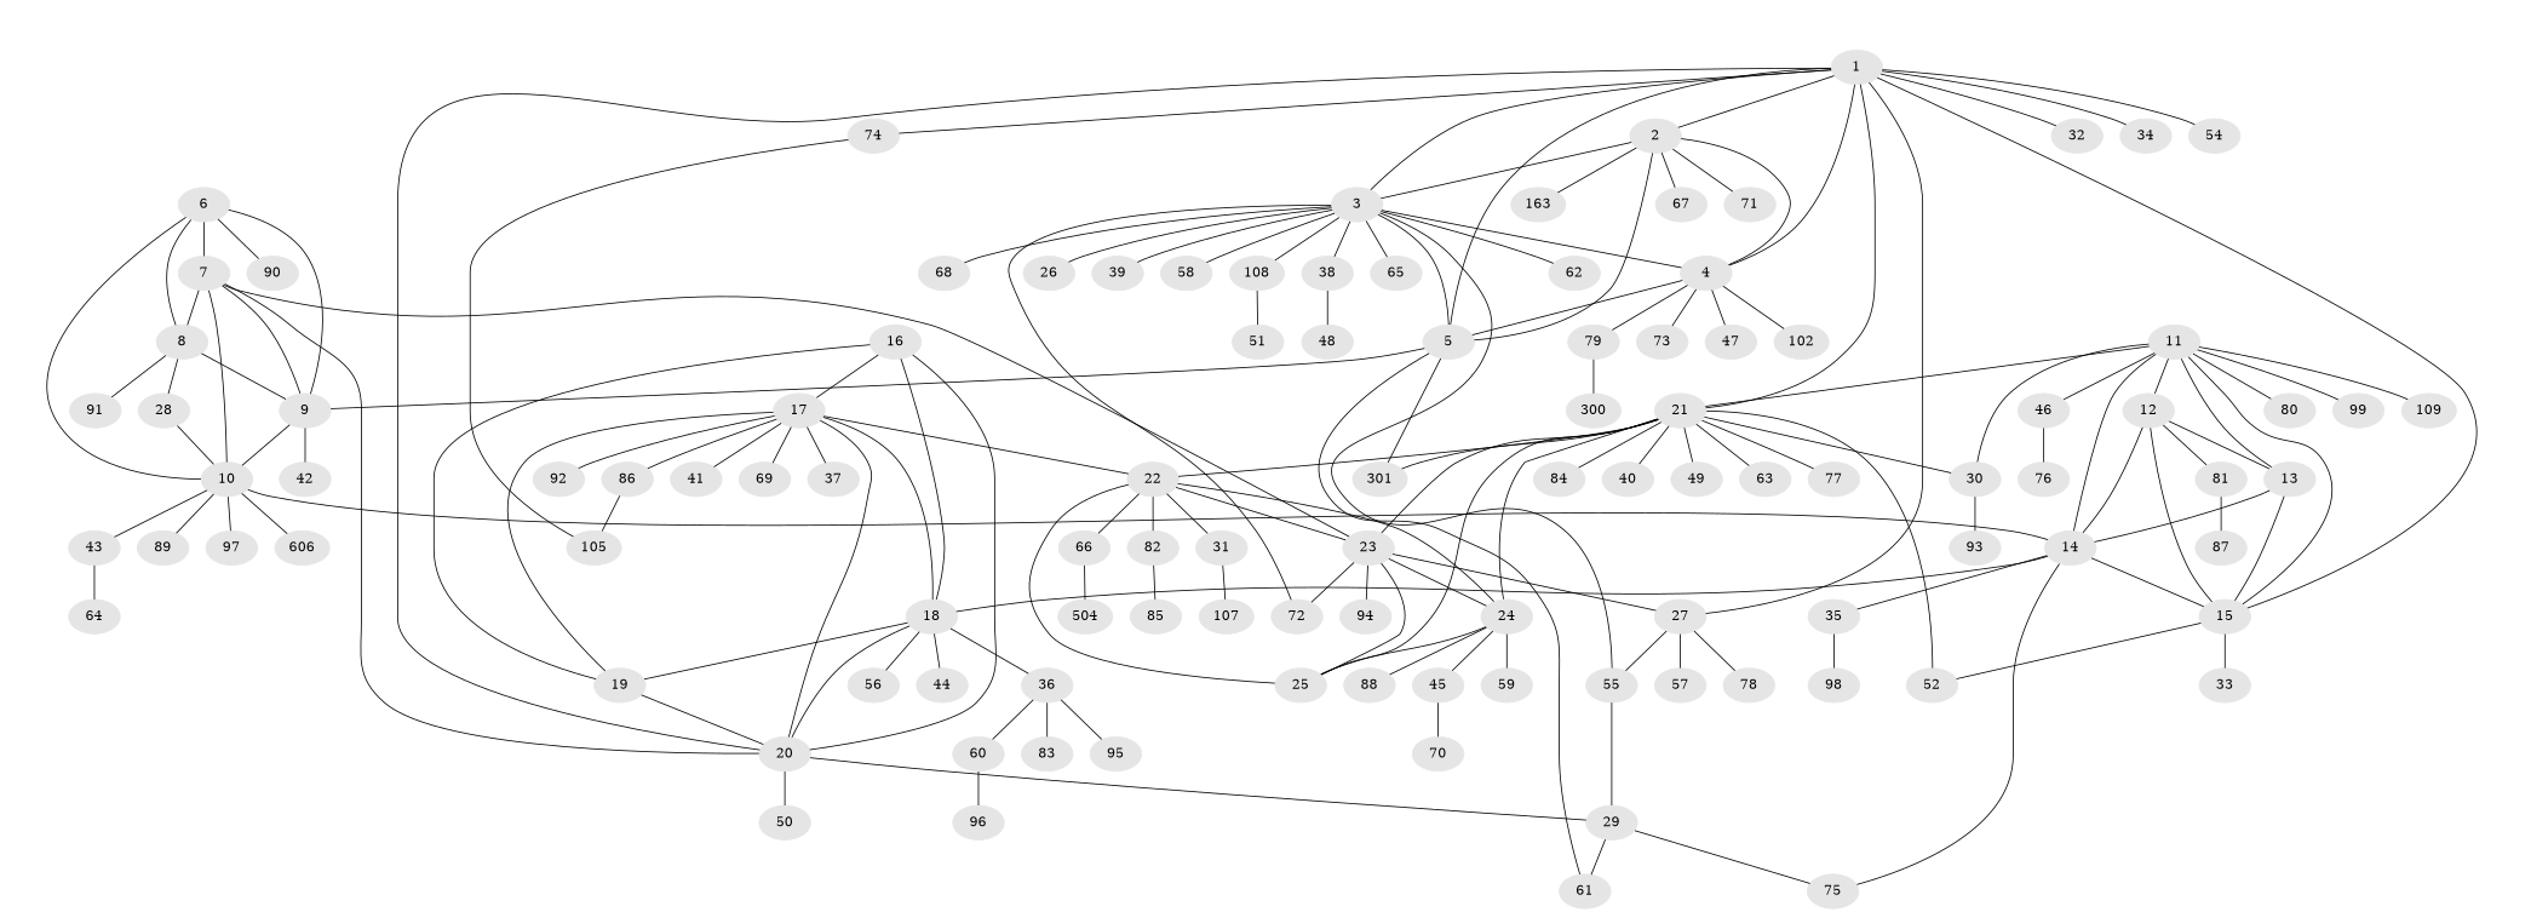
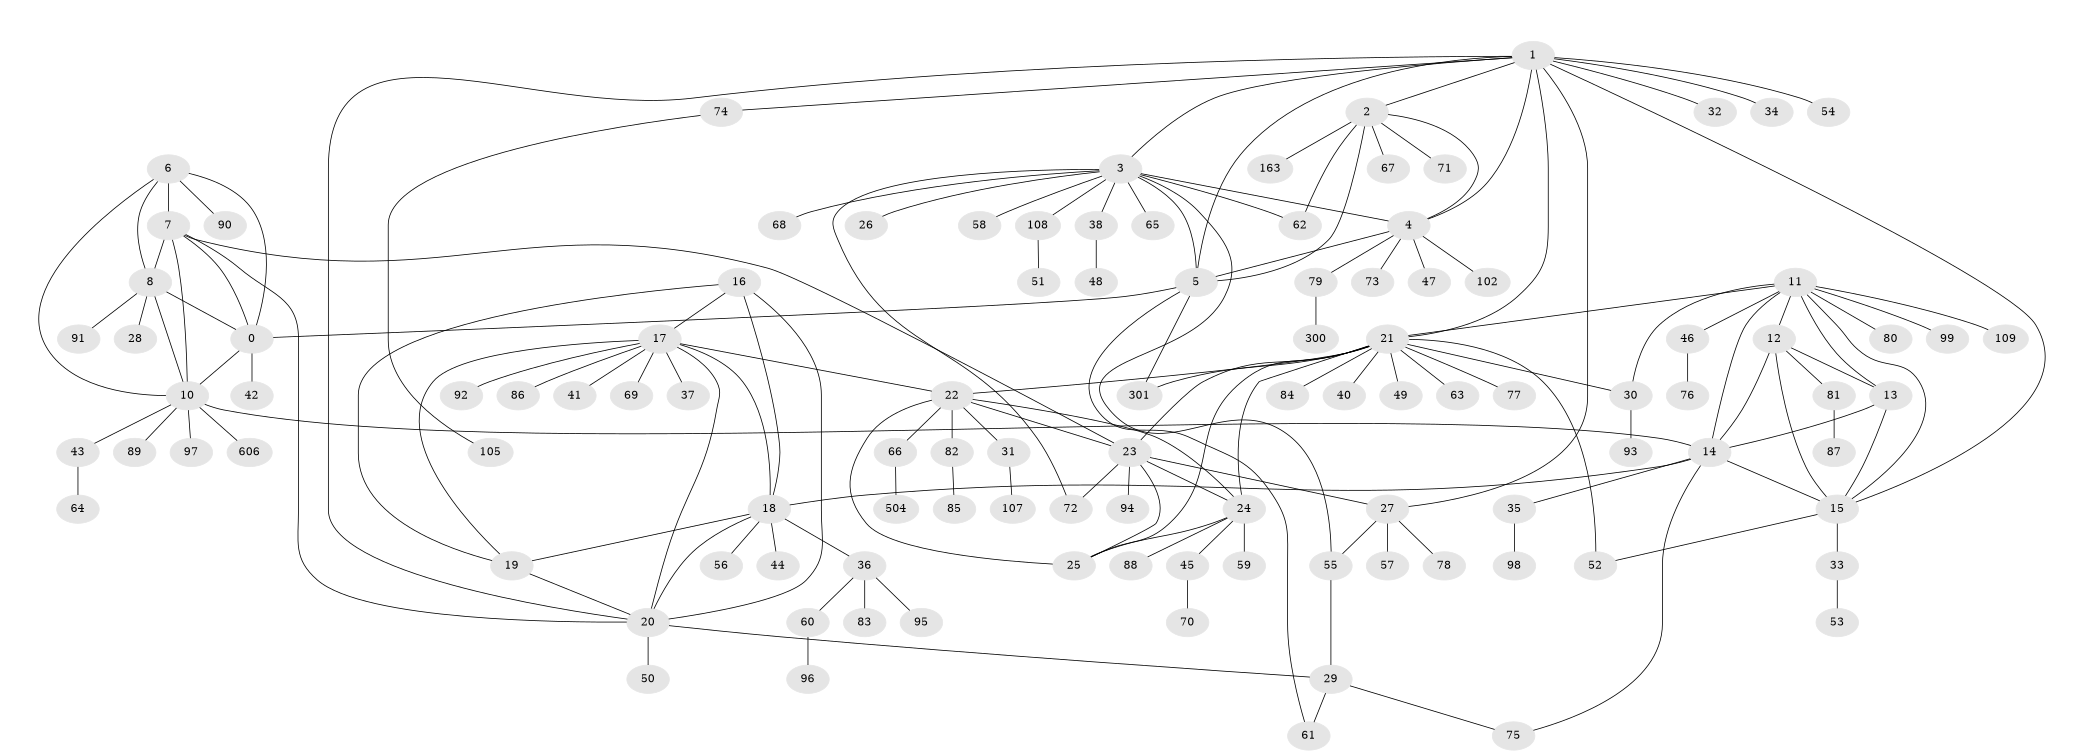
  graph {
    node [color=gray90 style=filled]
    1
    2
    3
    4
    5
    15
    20
    21
    27
    32
    34
    54
    74
    67
    71
    n16 [label=163]
    26
    38
-   39
    55
    58
    62
    65
    68
    72
    108
    47
    73
    79
    102
-   9
+   9 [label=0]
    61
    n33 [label=301]
    33
    52
    29
    50
    23
    30
    22
    24
    25
    40
    49
    63
    77
    84
    57
    78
    105
    48
    51
    n53 [label=300]
    10
    42
    6
    7
    8
    90
    28
    91
    14
    43
    89
    97
    n66 [label=606]
    94
    18
    35
    75
    64
    11
    12
    13
    46
    80
    99
    109
    81
    93
    76
    87
    19
    36
    44
    56
    98
+   53
    16
    17
    37
    41
    69
    86
    92
    31
    66
    82
    60
    83
    95
    45
    59
    88
    107
    n106 [label=504]
    85
    70
    96
    1 -- 2
    1 -- 3
    1 -- 4
    1 -- 5
    1 -- 15
    1 -- 20
    1 -- 21
    1 -- 27
    1 -- 32
    1 -- 34
    1 -- 54
    1 -- 74
-   2 -- 3
+   2 -- 62
    2 -- 4
    2 -- 5
    2 -- 67
    2 -- 71
    2 -- n16
    3 -- 4
    3 -- 5
    3 -- 26
    3 -- 38
-   3 -- 39
    3 -- 55
    3 -- 58
    3 -- 62
    3 -- 65
    3 -- 68
    3 -- 72
    3 -- 108
    4 -- 5
    4 -- 47
    4 -- 73
    4 -- 79
    4 -- 102
    5 -- 9
    5 -- 61
    5 -- n33
    15 -- 33
    15 -- 52
    20 -- 29
    20 -- 50
    21 -- n33
    21 -- 52
    21 -- 23
    21 -- 30
    21 -- 22
    21 -- 24
    21 -- 25
    21 -- 40
    21 -- 49
    21 -- 63
    21 -- 77
    21 -- 84
    27 -- 55
    27 -- 57
    27 -- 78
    74 -- 105
    38 -- 48
    55 -- 29
    108 -- 51
    79 -- n53
    9 -- 10
    9 -- 42
+   33 -- 53
    29 -- 61
    29 -- 75
    23 -- 27
    23 -- 72
    23 -- 24
    23 -- 25
    23 -- 94
    30 -- 93
    22 -- 23
    22 -- 24
    22 -- 25
    22 -- 31
    22 -- 66
    22 -- 82
    24 -- 25
    24 -- 45
    24 -- 59
    24 -- 88
    10 -- 14
    10 -- 43
    10 -- 89
    10 -- 97
    10 -- n66
    6 -- 9
    6 -- 10
    6 -- 7
    6 -- 8
    6 -- 90
    7 -- 20
    7 -- 9
    7 -- 23
    7 -- 10
    7 -- 8
    8 -- 9
-   28 -- 10
+   8 -- 10
    8 -- 28
    8 -- 91
    14 -- 15
    14 -- 18
    14 -- 35
    14 -- 75
    43 -- 64
    18 -- 20
    18 -- 19
    18 -- 36
    18 -- 44
    18 -- 56
    35 -- 98
    11 -- 15
    11 -- 21
    11 -- 30
    11 -- 14
    11 -- 12
    11 -- 13
    11 -- 46
    11 -- 80
    11 -- 99
    11 -- 109
    12 -- 15
    12 -- 14
    12 -- 13
    12 -- 81
    13 -- 15
    13 -- 14
    46 -- 76
    81 -- 87
    19 -- 20
    36 -- 60
    36 -- 83
    36 -- 95
    16 -- 20
    16 -- 18
    16 -- 19
    16 -- 17
    17 -- 20
    17 -- 22
    17 -- 18
    17 -- 19
    17 -- 37
    17 -- 41
    17 -- 69
    17 -- 86
    17 -- 92
-   86 -- 105
    31 -- 107
    66 -- n106
    82 -- 85
    60 -- 96
    45 -- 70
  }
